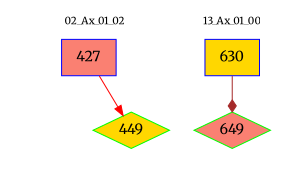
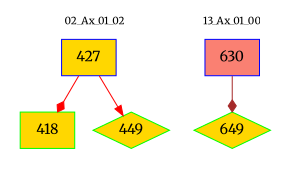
  digraph {
    fontname=Merriweather
    node [color=green fillcolor=salmon fontname=Merriweather shape=box style=filled]
    edge [arrowhead=diamond color=red fontname=Merriweather]
-   n1 [color=blue label=427]
+   n1 [color=blue fillcolor=gold label=427]
+   n2 [fillcolor=gold label=418]
    n3 [fillcolor=gold label=449 shape=diamond]
-   n4 [color=blue fillcolor=gold label=630]
-   n5 [label=649 shape=diamond]
+   n4 [color=blue label=630]
+   n5 [fillcolor=gold label=649 shape=diamond]
    subgraph cluster_1 {
      color=white
      fontsize=10
      label="02_Ax_01_02"
      n1
+     n2
      n3
    }
    subgraph cluster_2 {
      color=white
      fontsize=10
      label="13_Ax_01_00"
      n4
      n5
    }
+   n1 -> n2
    n1 -> n3 [arrowhead=normal]
    n4 -> n5 [color=brown]
  }
